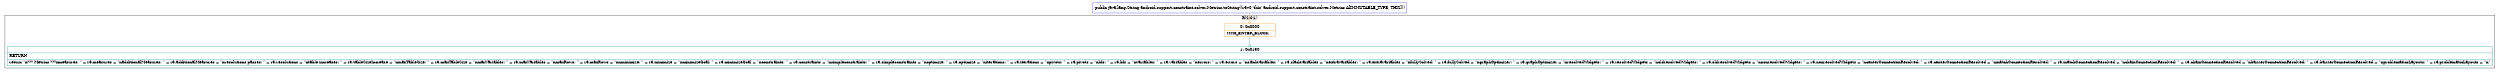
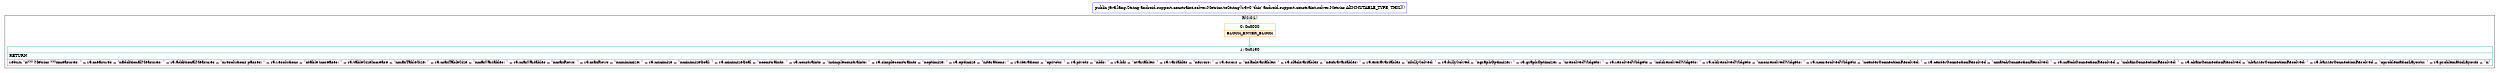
  digraph {
    node [shape=record]
    edge [arrowhead=odot]
-   n1 [color=darkorange label="{0\:\ 0x0000|MTH_ENTER_BLOCK\l}"]
+   n1 [color=darkorange label="{0\:\ 0x0000|BLOCK_ENTER_BLOCK\l}"]
    n2 [color=teal label="{1\:\ 0x0130|RETURN\l|return \"n*** Metrics ***nmeasures: \" + r3.measures + \"nadditionalMeasures: \" + r3.additionalMeasures + \"nresolutions passes: \" + r3.resolutions + \"ntable increases: \" + r3.tableSizeIncrease + \"nmaxTableSize: \" + r3.maxTableSize + \"nmaxVariables: \" + r3.maxVariables + \"nmaxRows: \" + r3.maxRows + \"nnminimize: \" + r3.minimize + \"nminimizeGoal: \" + r3.minimizeGoal + \"nconstraints: \" + r3.constraints + \"nsimpleconstraints: \" + r3.simpleconstraints + \"noptimize: \" + r3.optimize + \"niterations: \" + r3.iterations + \"npivots: \" + r3.pivots + \"nbfs: \" + r3.bfs + \"nvariables: \" + r3.variables + \"nerrors: \" + r3.errors + \"nslackvariables: \" + r3.slackvariables + \"nextravariables: \" + r3.extravariables + \"nfullySolved: \" + r3.fullySolved + \"ngraphOptimizer: \" + r3.graphOptimizer + \"nresolvedWidgets: \" + r3.resolvedWidgets + \"noldresolvedWidgets: \" + r3.oldresolvedWidgets + \"nnonresolvedWidgets: \" + r3.nonresolvedWidgets + \"ncenterConnectionResolved: \" + r3.centerConnectionResolved + \"nmatchConnectionResolved: \" + r3.matchConnectionResolved + \"nchainConnectionResolved: \" + r3.chainConnectionResolved + \"nbarrierConnectionResolved: \" + r3.barrierConnectionResolved + \"nproblematicsLayouts: \" + r3.problematicLayouts + \"n\"\l}"]
    n3 [label="{public java.lang.String android.support.constraint.solver.Metrics.toString((r3v0 'this' android.support.constraint.solver.Metrics A[IMMUTABLE_TYPE, THIS])) }" color=blue]
    subgraph cluster_1 {
      label="R(2:0|1)"
      n1
      n2
    }
    n1 -> n2 [color=teal]
    n3 -> n1 [color=darkorange]
  }
